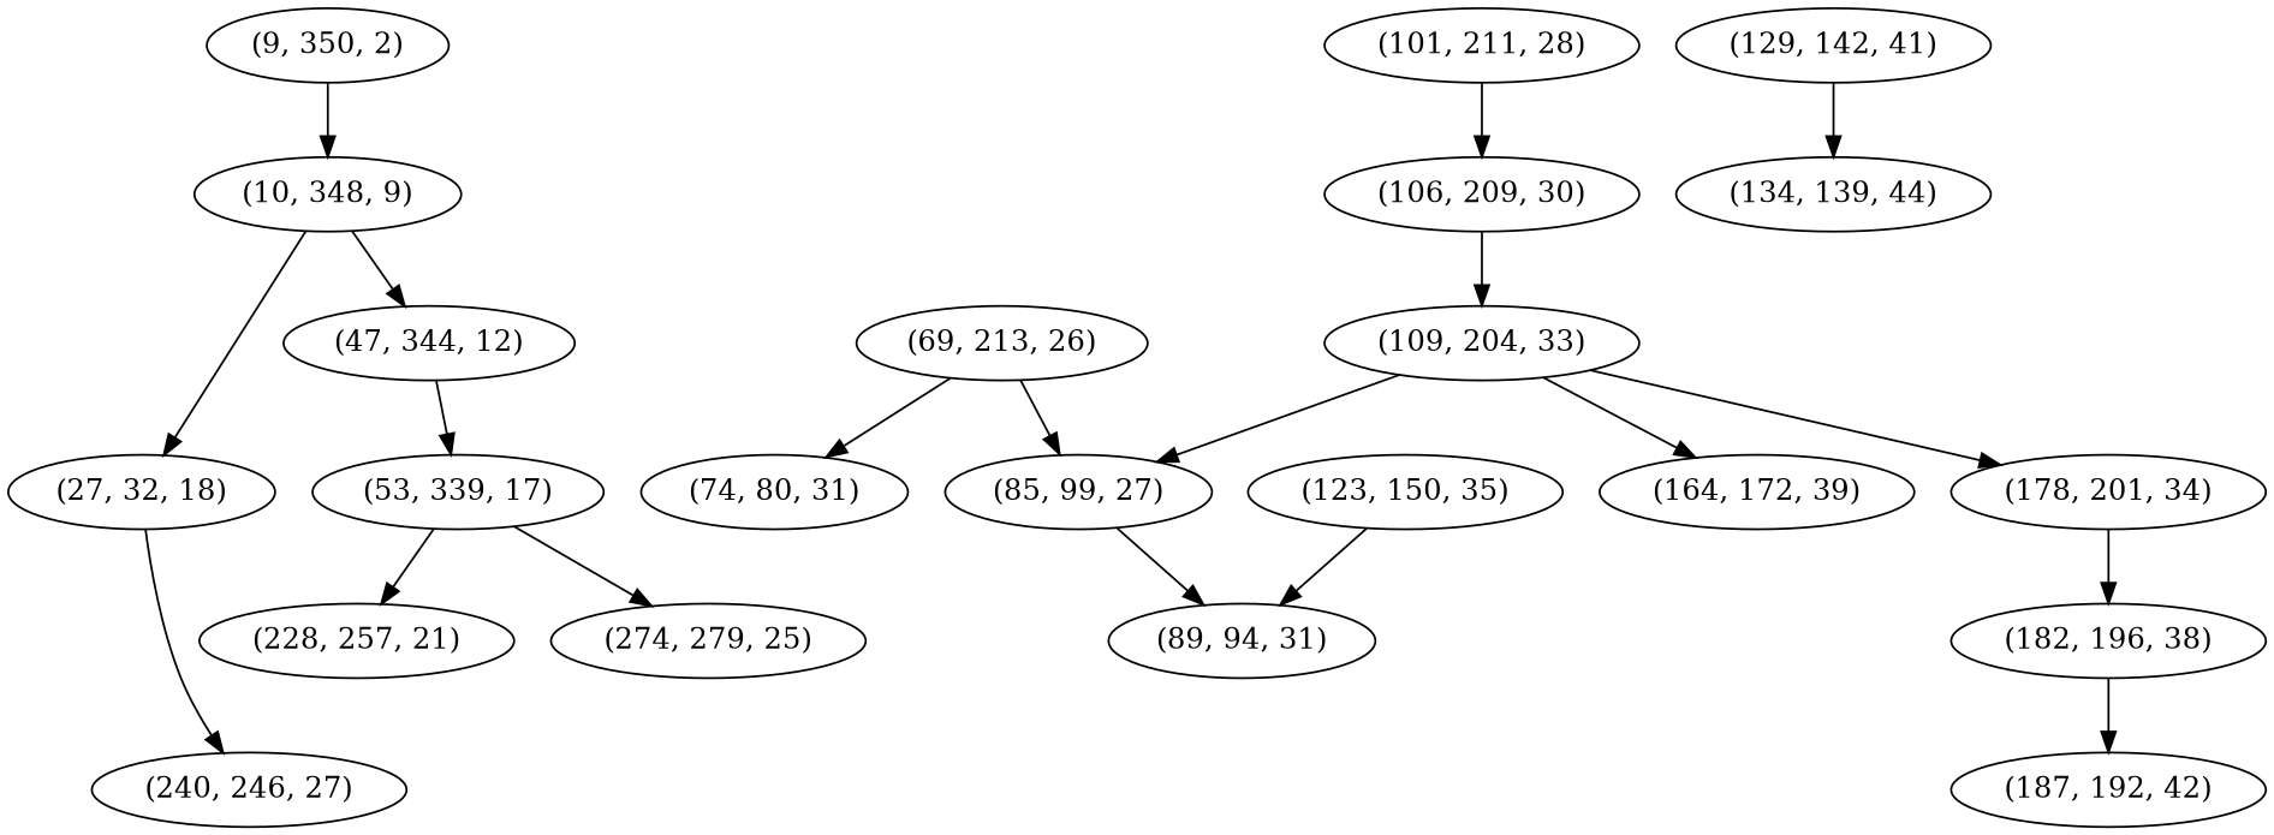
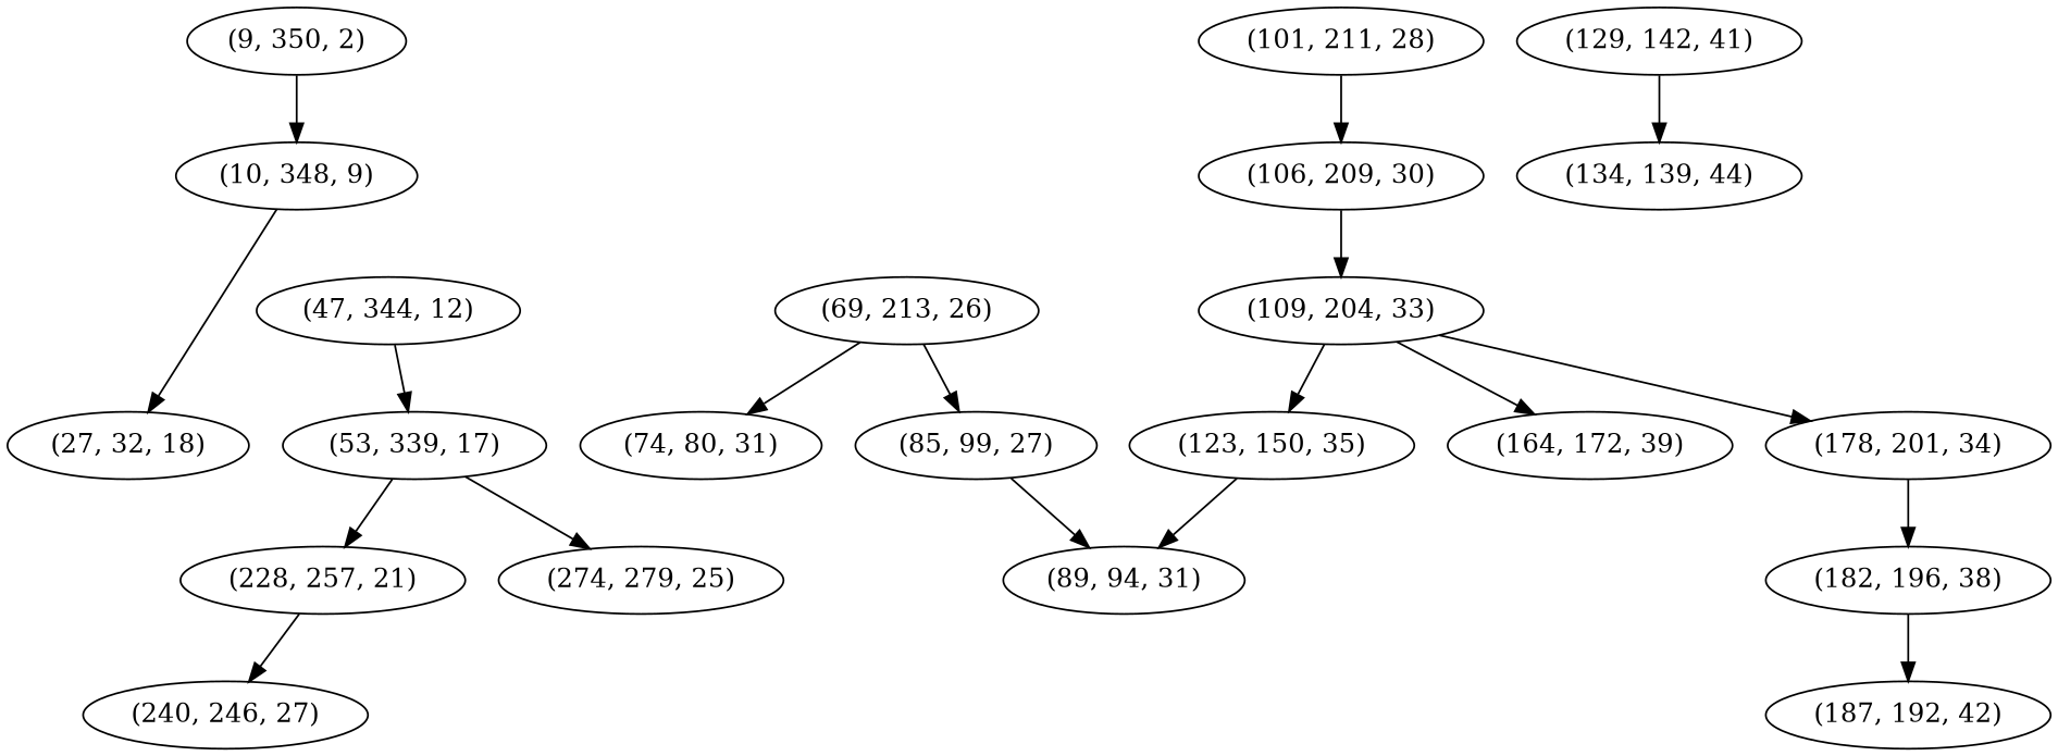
  digraph {
    n1 [label="(9, 350, 2)"]
    "(10, 348, 9)"
    "(27, 32, 18)"
    "(47, 344, 12)"
    "(53, 339, 17)"
    "(228, 257, 21)"
    "(274, 279, 25)"
    "(240, 246, 27)"
    "(69, 213, 26)"
    "(74, 80, 31)"
    "(85, 99, 27)"
    "(89, 94, 31)"
    "(101, 211, 28)"
    "(106, 209, 30)"
    "(109, 204, 33)"
    "(123, 150, 35)"
    "(164, 172, 39)"
    "(178, 201, 34)"
    "(182, 196, 38)"
    "(129, 142, 41)"
    "(134, 139, 44)"
    "(187, 192, 42)"
    n1 -> "(10, 348, 9)"
    "(10, 348, 9)" -> "(27, 32, 18)"
-   "(10, 348, 9)" -> "(47, 344, 12)"
    "(47, 344, 12)" -> "(53, 339, 17)"
    "(53, 339, 17)" -> "(228, 257, 21)"
    "(53, 339, 17)" -> "(274, 279, 25)"
-   "(27, 32, 18)" -> "(240, 246, 27)"
+   "(228, 257, 21)" -> "(240, 246, 27)"
    "(69, 213, 26)" -> "(74, 80, 31)"
    "(69, 213, 26)" -> "(85, 99, 27)"
    "(85, 99, 27)" -> "(89, 94, 31)"
    "(101, 211, 28)" -> "(106, 209, 30)"
    "(106, 209, 30)" -> "(109, 204, 33)"
-   "(109, 204, 33)" -> "(85, 99, 27)"
+   "(109, 204, 33)" -> "(123, 150, 35)"
    "(109, 204, 33)" -> "(164, 172, 39)"
    "(109, 204, 33)" -> "(178, 201, 34)"
    "(123, 150, 35)" -> "(89, 94, 31)"
    "(178, 201, 34)" -> "(182, 196, 38)"
    "(182, 196, 38)" -> "(187, 192, 42)"
    "(129, 142, 41)" -> "(134, 139, 44)"
  }
